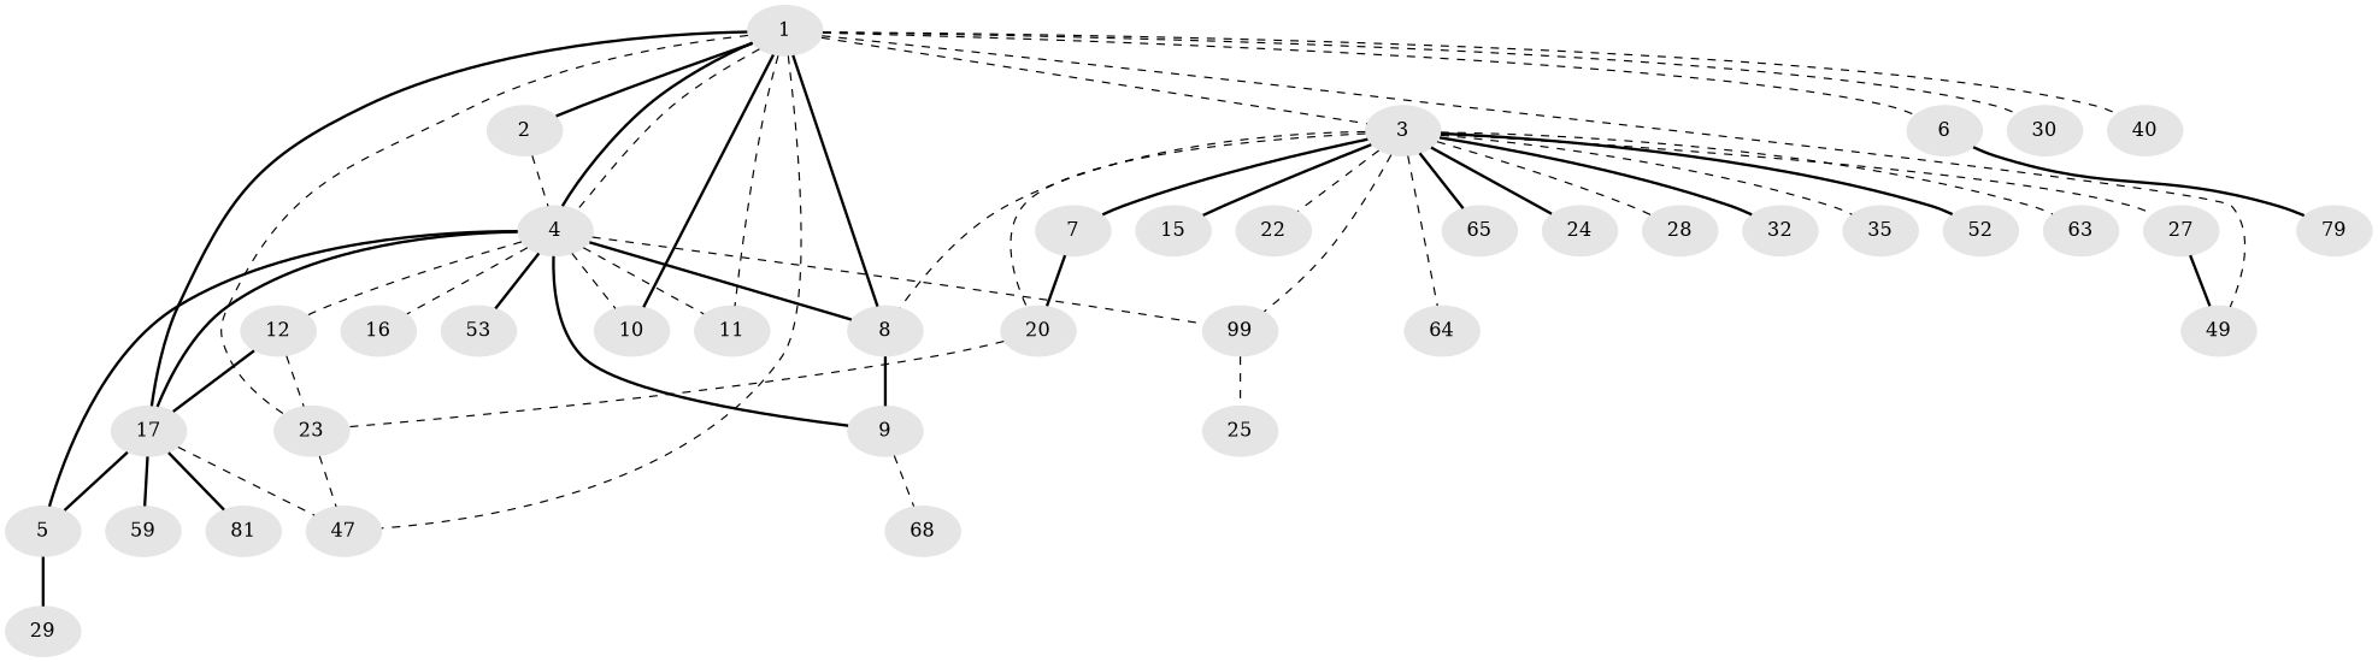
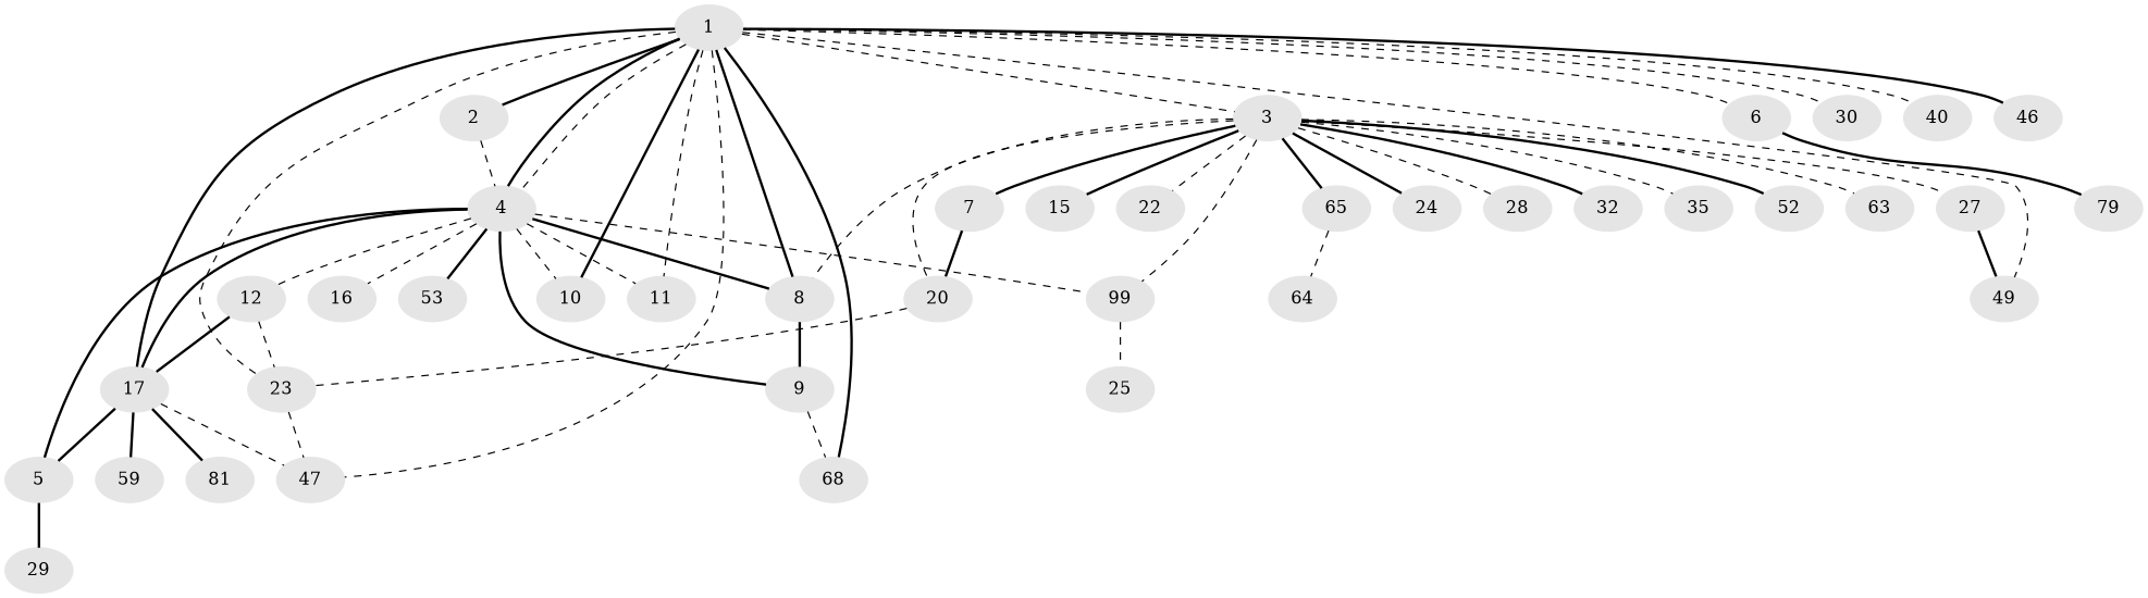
  graph {
    node [color=gray90 style=filled]
    edge [style=dashed]
    1 [super="+38"]
    2 [super="+37"]
    3 [super="+45+47"]
    4
    6
    8 [super="+14+33+43"]
    10 [super="+31+76"]
    11 [super="+77+44+21"]
    17 [super="+26+78"]
    n10 [label=68 super="+36"]
    23 [super="+58"]
    30
    40
    n14 [label=47 super="+74"]
+   46
    49
    7
    15
    n19 [label=99]
    20 [super="+75"]
    22 [super="+56"]
    24
    27 [super="+54+39"]
    28 [super="+55"]
    32 [super="+83+50+48"]
    35
    52
    63
    64
    65
    5
    9 [super="+34"]
    12 [super="+42+61+66"]
    16
    53
    79
    59 [super="+60"]
    81
    25
    29
    1 -- 2 [style=bold]
    1 -- 3 [weight=3]
    1 -- 4 [style=bold weight=2]
    1 -- 4
    1 -- 6
    1 -- 8 [style=bold]
    1 -- 10 [style=bold weight=3]
    1 -- 11
    1 -- 17 [style=bold]
+   1 -- n10 [style=bold]
    1 -- 23
    1 -- 30
    1 -- 40
    1 -- n14
+   1 -- 46 [style=bold]
    1 -- 49
    2 -- 4
    3 -- 8
    3 -- 7 [style=bold]
    3 -- 15 [style=bold]
    3 -- n19
    3 -- 20
    3 -- 22
    3 -- 24 [style=bold]
    3 -- 27
    3 -- 28
    3 -- 32 [style=bold weight=2]
    3 -- 35
    3 -- 52 [style=bold]
    3 -- 63
-   3 -- 64
+   65 -- 64
    3 -- 65 [style=bold]
    4 -- 8 [style=bold]
    4 -- 10
    4 -- 11
    4 -- 17 [style=bold weight=2]
    4 -- n19
    4 -- 5 [style=bold]
    4 -- 9 [style=bold]
    4 -- 12
    4 -- 16
    4 -- 53 [style=bold]
    6 -- 79 [style=bold]
    8 -- 9 [style=bold]
    17 -- n14
    17 -- 5 [style=bold]
    17 -- 59 [style=bold]
    17 -- 81 [style=bold]
    23 -- n14
    7 -- 20 [style=bold]
    n19 -- 25
    20 -- 23
    27 -- 49 [style=bold]
    5 -- 29 [style=bold]
    9 -- n10
    12 -- 17 [style=bold]
    12 -- 23
  }
